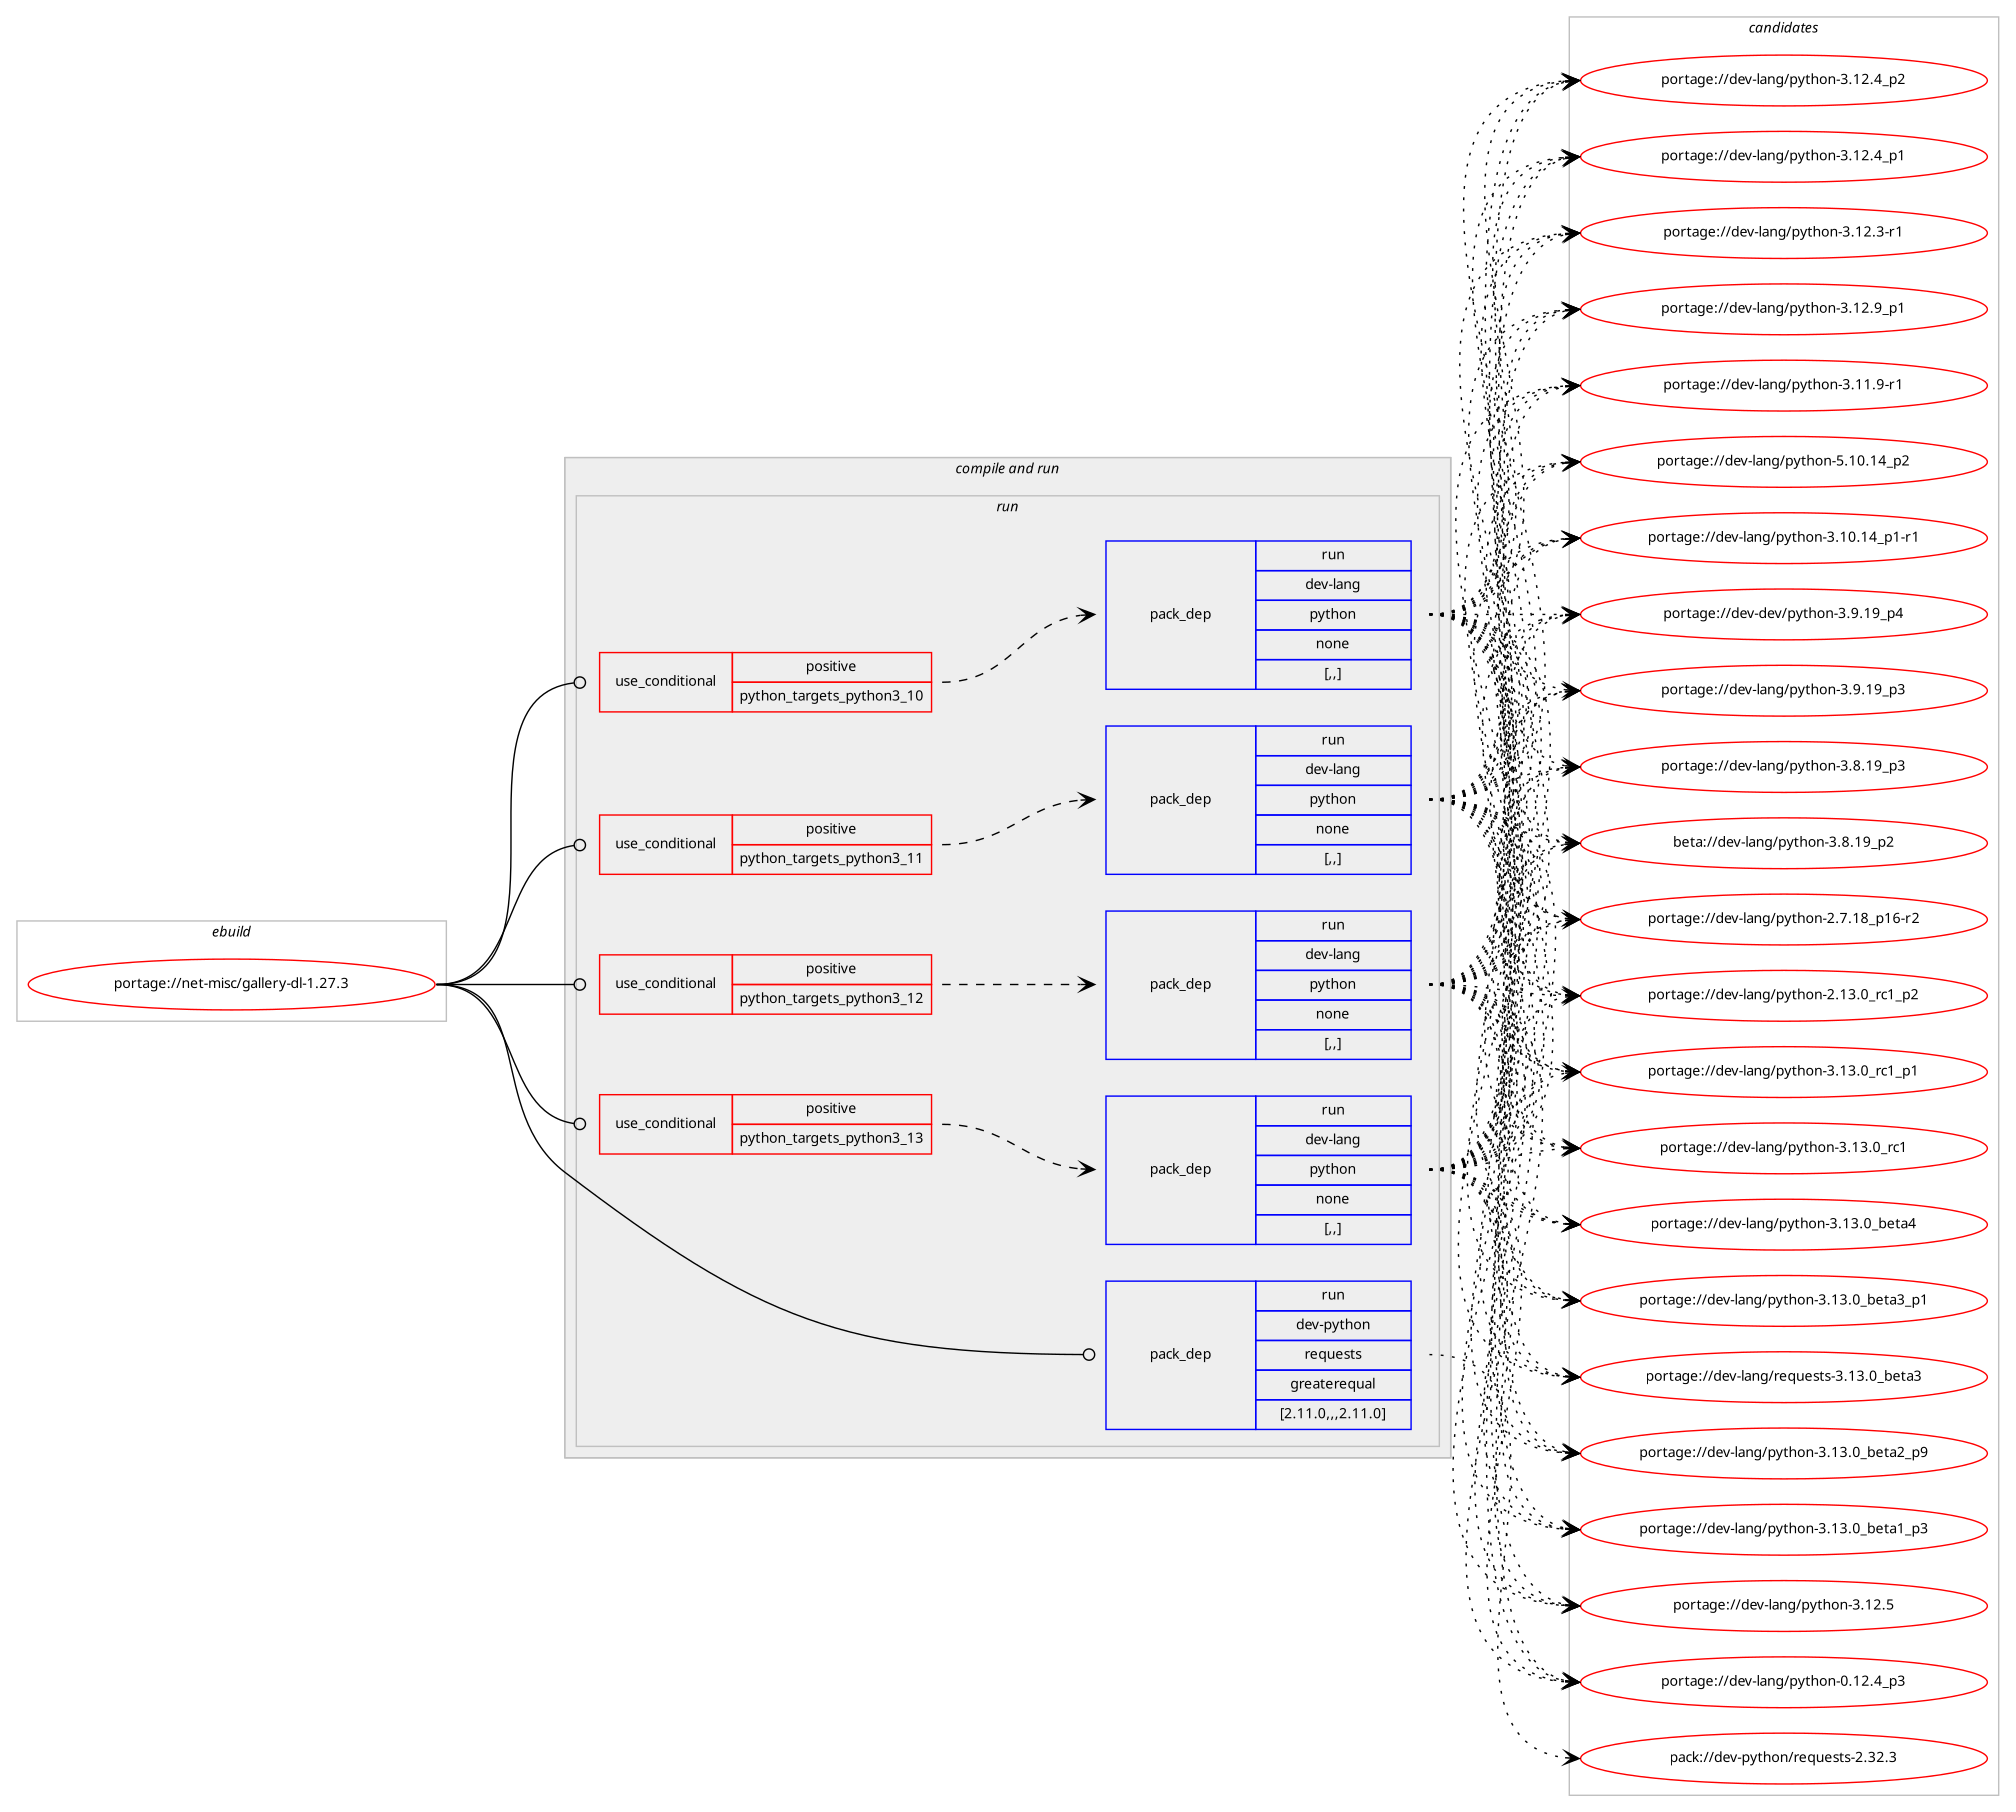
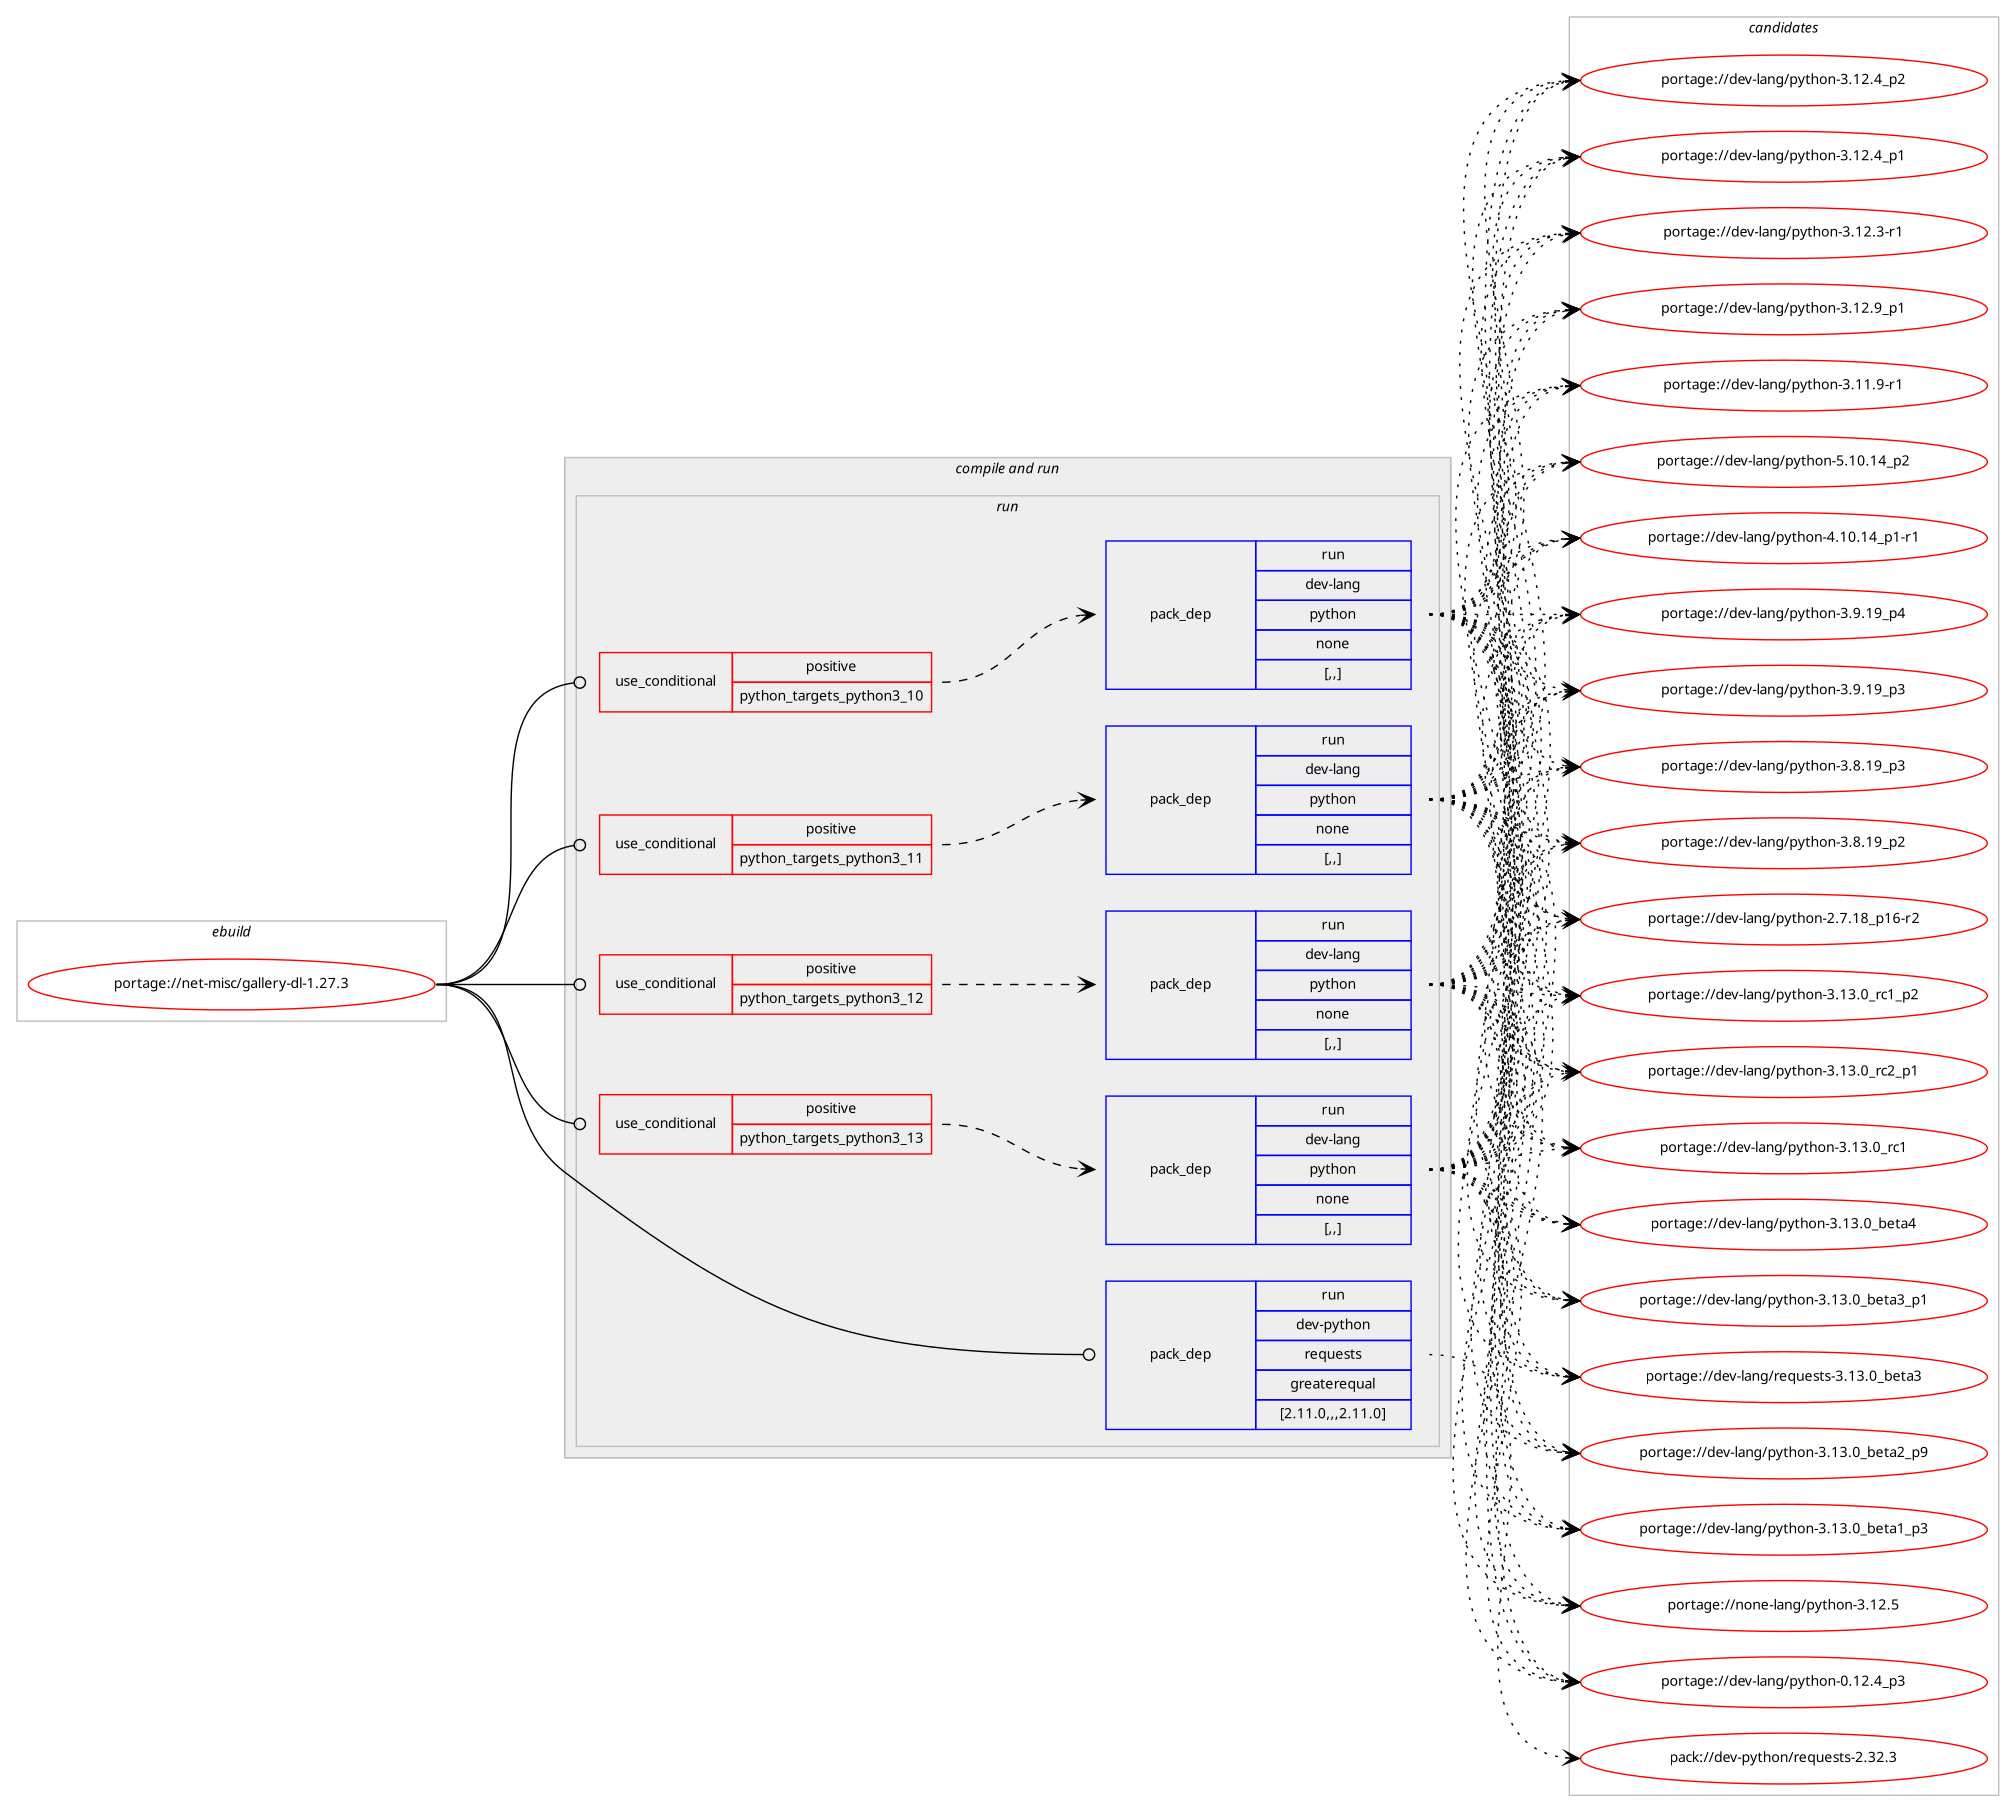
  digraph {
    compound=true
    concentrate=true
    fontname="Noto Sans"
    fontsize=10
    newrank=true
    rankdir=LR
    ranksep=1.5
    node [color=red fontname="Noto Sans" fontsize=10]
    edge [arrowhead=vee fontname="Noto Sans" headport=w style=dotted tailport=e weight=100]
    n1 [label="portage://net-misc/gallery-dl-1.27.3" width=4]
    n2 [color=blue label=<<TABLE BORDER="0" CELLBORDER="1" CELLSPACING="0" CELLPADDING="4" WIDTH="220"><TR><TD ROWSPAN="6" CELLPADDING="30">pack_dep</TD></TR><TR><TD WIDTH="110">run</TD></TR><TR><TD>dev-lang</TD></TR><TR><TD>python</TD></TR><TR><TD>none</TD></TR><TR><TD>[,,]</TD></TR></TABLE>> shape=none]
    n3 [label=<<TABLE BORDER="0" CELLBORDER="1" CELLSPACING="0" CELLPADDING="4"><TR><TD ROWSPAN="3" CELLPADDING="10">use_conditional</TD></TR><TR><TD>positive</TD></TR><TR><TD>python_targets_python3_10</TD></TR></TABLE>> shape=none]
    n4 [color=blue label=<<TABLE BORDER="0" CELLBORDER="1" CELLSPACING="0" CELLPADDING="4" WIDTH="220"><TR><TD ROWSPAN="6" CELLPADDING="30">pack_dep</TD></TR><TR><TD WIDTH="110">run</TD></TR><TR><TD>dev-lang</TD></TR><TR><TD>python</TD></TR><TR><TD>none</TD></TR><TR><TD>[,,]</TD></TR></TABLE>> shape=none]
    n5 [label=<<TABLE BORDER="0" CELLBORDER="1" CELLSPACING="0" CELLPADDING="4"><TR><TD ROWSPAN="3" CELLPADDING="10">use_conditional</TD></TR><TR><TD>positive</TD></TR><TR><TD>python_targets_python3_11</TD></TR></TABLE>> shape=none]
    n6 [color=blue label=<<TABLE BORDER="0" CELLBORDER="1" CELLSPACING="0" CELLPADDING="4" WIDTH="220"><TR><TD ROWSPAN="6" CELLPADDING="30">pack_dep</TD></TR><TR><TD WIDTH="110">run</TD></TR><TR><TD>dev-lang</TD></TR><TR><TD>python</TD></TR><TR><TD>none</TD></TR><TR><TD>[,,]</TD></TR></TABLE>> shape=none]
    n7 [label=<<TABLE BORDER="0" CELLBORDER="1" CELLSPACING="0" CELLPADDING="4"><TR><TD ROWSPAN="3" CELLPADDING="10">use_conditional</TD></TR><TR><TD>positive</TD></TR><TR><TD>python_targets_python3_12</TD></TR></TABLE>> shape=none]
    n8 [color=blue label=<<TABLE BORDER="0" CELLBORDER="1" CELLSPACING="0" CELLPADDING="4" WIDTH="220"><TR><TD ROWSPAN="6" CELLPADDING="30">pack_dep</TD></TR><TR><TD WIDTH="110">run</TD></TR><TR><TD>dev-lang</TD></TR><TR><TD>python</TD></TR><TR><TD>none</TD></TR><TR><TD>[,,]</TD></TR></TABLE>> shape=none]
    n9 [label=<<TABLE BORDER="0" CELLBORDER="1" CELLSPACING="0" CELLPADDING="4"><TR><TD ROWSPAN="3" CELLPADDING="10">use_conditional</TD></TR><TR><TD>positive</TD></TR><TR><TD>python_targets_python3_13</TD></TR></TABLE>> shape=none]
    n10 [color=blue label=<<TABLE BORDER="0" CELLBORDER="1" CELLSPACING="0" CELLPADDING="4" WIDTH="220"><TR><TD ROWSPAN="6" CELLPADDING="30">pack_dep</TD></TR><TR><TD WIDTH="110">run</TD></TR><TR><TD>dev-python</TD></TR><TR><TD>requests</TD></TR><TR><TD>greaterequal</TD></TR><TR><TD>[2.11.0,,,2.11.0]</TD></TR></TABLE>> shape=none]
-   n11 [label="portage://dev-lang/python-2.13.0_rc1_p2" width=4]
-   n12 [label="portage://dev-lang/python-3.13.0_rc1_p1" width=4]
+   n11 [label="portage://dev-lang/python-3.13.0_rc1_p2" width=4]
+   n12 [label="portage://dev-lang/python-3.13.0_rc2_p1" width=4]
    n13 [label="portage://dev-lang/python-3.13.0_rc1" width=4]
    n14 [label="portage://dev-lang/python-3.13.0_beta4" width=4]
    n15 [label="portage://dev-lang/python-3.13.0_beta3_p1" width=4]
    n16 [label="portage://dev-lang/requests-3.13.0_beta3" width=4]
    n17 [label="portage://dev-lang/python-3.13.0_beta2_p9" width=4]
    n18 [label="portage://dev-lang/python-3.13.0_beta1_p3" width=4]
-   n19 [label="portage://dev-lang/python-3.12.5" width=4]
+   n19 [label="portage://none-lang/python-3.12.5" width=4]
    n20 [label="portage://dev-lang/python-0.12.4_p3" width=4]
    n21 [label="portage://dev-lang/python-3.12.4_p2" width=4]
    n22 [label="portage://dev-lang/python-3.12.4_p1" width=4]
    n23 [label="portage://dev-lang/python-3.12.3-r1" width=4]
    n24 [label="portage://dev-lang/python-3.12.9_p1" width=4]
    n25 [label="portage://dev-lang/python-3.11.9-r1" width=4]
    n26 [label="portage://dev-lang/python-5.10.14_p2" width=4]
-   n27 [label="portage://dev-lang/python-3.10.14_p1-r1" width=4]
-   n28 [label="portage://dev-dev/python-3.9.19_p4" width=4]
+   n27 [label="portage://dev-lang/python-4.10.14_p1-r1" width=4]
+   n28 [label="portage://dev-lang/python-3.9.19_p4" width=4]
    n29 [label="portage://dev-lang/python-3.9.19_p3" width=4]
    n30 [label="portage://dev-lang/python-3.8.19_p3" width=4]
-   n31 [label="beta://dev-lang/python-3.8.19_p2" width=4]
+   n31 [label="portage://dev-lang/python-3.8.19_p2" width=4]
    n32 [label="portage://dev-lang/python-2.7.18_p16-r2" width=4]
    n33 [label="pack://dev-python/requests-2.32.3" width=4]
    subgraph cluster_1 {
      color=gray
      label=<<i>ebuild</i>>
      n1
    }
    subgraph cluster_2 {
      color=gray
      label=<<i>dependencies</i>>
      subgraph cluster_3 {
        color=gray
        fillcolor="#eeeeee"
        label=<<i>compile</i>>
        style=filled
      }
      subgraph cluster_4 {
        color=gray
        fillcolor="#eeeeee"
        label=<<i>compile and run</i>>
        style=filled
      }
      subgraph cluster_5 {
        color=gray
        fillcolor="#eeeeee"
        label=<<i>run</i>>
        style=filled
        subgraph sub_6 {
          color=gray
          fillcolor="#eeeeee"
          label=<<i>run</i>>
          style=filled
          n3
          subgraph sub_7 {
            color=gray
            fillcolor="#eeeeee"
            label=<<i>run</i>>
            style=filled
            n2
          }
        }
        subgraph sub_8 {
          color=gray
          fillcolor="#eeeeee"
          label=<<i>run</i>>
          style=filled
          n5
          subgraph sub_9 {
            color=gray
            fillcolor="#eeeeee"
            label=<<i>run</i>>
            style=filled
            n4
          }
        }
        subgraph sub_10 {
          color=gray
          fillcolor="#eeeeee"
          label=<<i>run</i>>
          style=filled
          n7
          subgraph sub_11 {
            color=gray
            fillcolor="#eeeeee"
            label=<<i>run</i>>
            style=filled
            n6
          }
        }
        subgraph sub_12 {
          color=gray
          fillcolor="#eeeeee"
          label=<<i>run</i>>
          style=filled
          n9
          subgraph sub_13 {
            color=gray
            fillcolor="#eeeeee"
            label=<<i>run</i>>
            style=filled
            n8
          }
        }
        subgraph sub_14 {
          color=gray
          fillcolor="#eeeeee"
          label=<<i>run</i>>
          style=filled
          n10
        }
      }
    }
    subgraph cluster_15 {
      color=gray
      label=<<i>candidates</i>>
      rank=same
      subgraph sub_16 {
        color=black
        label=<<i>candidates</i>>
        nodesep=1
        rank=same
        n11
        n12
        n13
        n14
        n15
        n16
        n17
        n18
        n19
        n20
        n21
        n22
        n23
        n24
        n25
        n26
        n27
        n28
        n29
        n30
        n31
        n32
      }
      subgraph sub_17 {
        color=black
        label=<<i>candidates</i>>
        nodesep=1
        rank=same
        n11
        n12
        n13
        n14
        n15
        n16
        n17
        n18
        n19
        n20
        n21
        n22
        n23
        n24
        n25
        n26
        n27
        n28
        n29
        n30
        n31
        n32
      }
      subgraph sub_18 {
        color=black
        label=<<i>candidates</i>>
        nodesep=1
        rank=same
        n11
        n12
        n13
        n14
        n15
        n16
        n17
        n18
        n19
        n20
        n21
        n22
        n23
        n24
        n25
        n26
        n27
        n28
        n29
        n30
        n31
        n32
      }
      subgraph sub_19 {
        color=black
        label=<<i>candidates</i>>
        nodesep=1
        rank=same
        n11
        n12
        n13
        n14
        n15
        n16
        n17
        n18
        n19
        n20
        n21
        n22
        n23
        n24
        n25
        n26
        n27
        n28
        n29
        n30
        n31
        n32
      }
      subgraph sub_20 {
        color=black
        label=<<i>candidates</i>>
        nodesep=1
        rank=same
        n33
      }
    }
    n1 -> n3 [arrowhead=odot style=solid weight=20]
    n1 -> n5 [arrowhead=odot style=solid weight=20]
    n1 -> n7 [arrowhead=odot style=solid weight=20]
    n1 -> n9 [arrowhead=odot style=solid weight=20]
    n1 -> n10 [arrowhead=odot style=solid weight=20]
    n2 -> n11
    n2 -> n12
    n2 -> n13
    n2 -> n14
    n2 -> n15
    n2 -> n16
    n2 -> n17
    n2 -> n18
    n2 -> n19
    n2 -> n20
    n2 -> n21
    n2 -> n22
    n2 -> n23
    n2 -> n24
    n2 -> n25
    n2 -> n26
    n2 -> n27
    n2 -> n28
    n2 -> n29
    n2 -> n30
    n2 -> n31
    n2 -> n32
    n3 -> n2 [style=dashed weight=20]
    n4 -> n11
    n4 -> n12
    n4 -> n13
    n4 -> n14
    n4 -> n15
    n4 -> n16
    n4 -> n17
    n4 -> n18
    n4 -> n19
    n4 -> n20
    n4 -> n21
    n4 -> n22
    n4 -> n23
    n4 -> n24
    n4 -> n25
    n4 -> n26
    n4 -> n27
    n4 -> n28
    n4 -> n29
    n4 -> n30
    n4 -> n31
    n4 -> n32
    n5 -> n4 [style=dashed weight=20]
    n6 -> n11
    n6 -> n12
    n6 -> n13
    n6 -> n14
    n6 -> n15
    n6 -> n16
    n6 -> n17
    n6 -> n18
    n6 -> n19
    n6 -> n20
    n6 -> n21
    n6 -> n22
    n6 -> n23
    n6 -> n24
    n6 -> n25
    n6 -> n26
    n6 -> n27
    n6 -> n28
    n6 -> n29
    n6 -> n30
    n6 -> n31
    n6 -> n32
    n7 -> n6 [style=dashed weight=20]
    n8 -> n11
    n8 -> n12
    n8 -> n13
    n8 -> n14
    n8 -> n15
    n8 -> n16
    n8 -> n17
    n8 -> n18
    n8 -> n19
    n8 -> n20
    n8 -> n21
    n8 -> n22
    n8 -> n23
    n8 -> n24
    n8 -> n25
    n8 -> n26
    n8 -> n27
    n8 -> n28
    n8 -> n29
    n8 -> n30
    n8 -> n31
    n8 -> n32
    n9 -> n8 [style=dashed weight=20]
    n10 -> n33
  }
